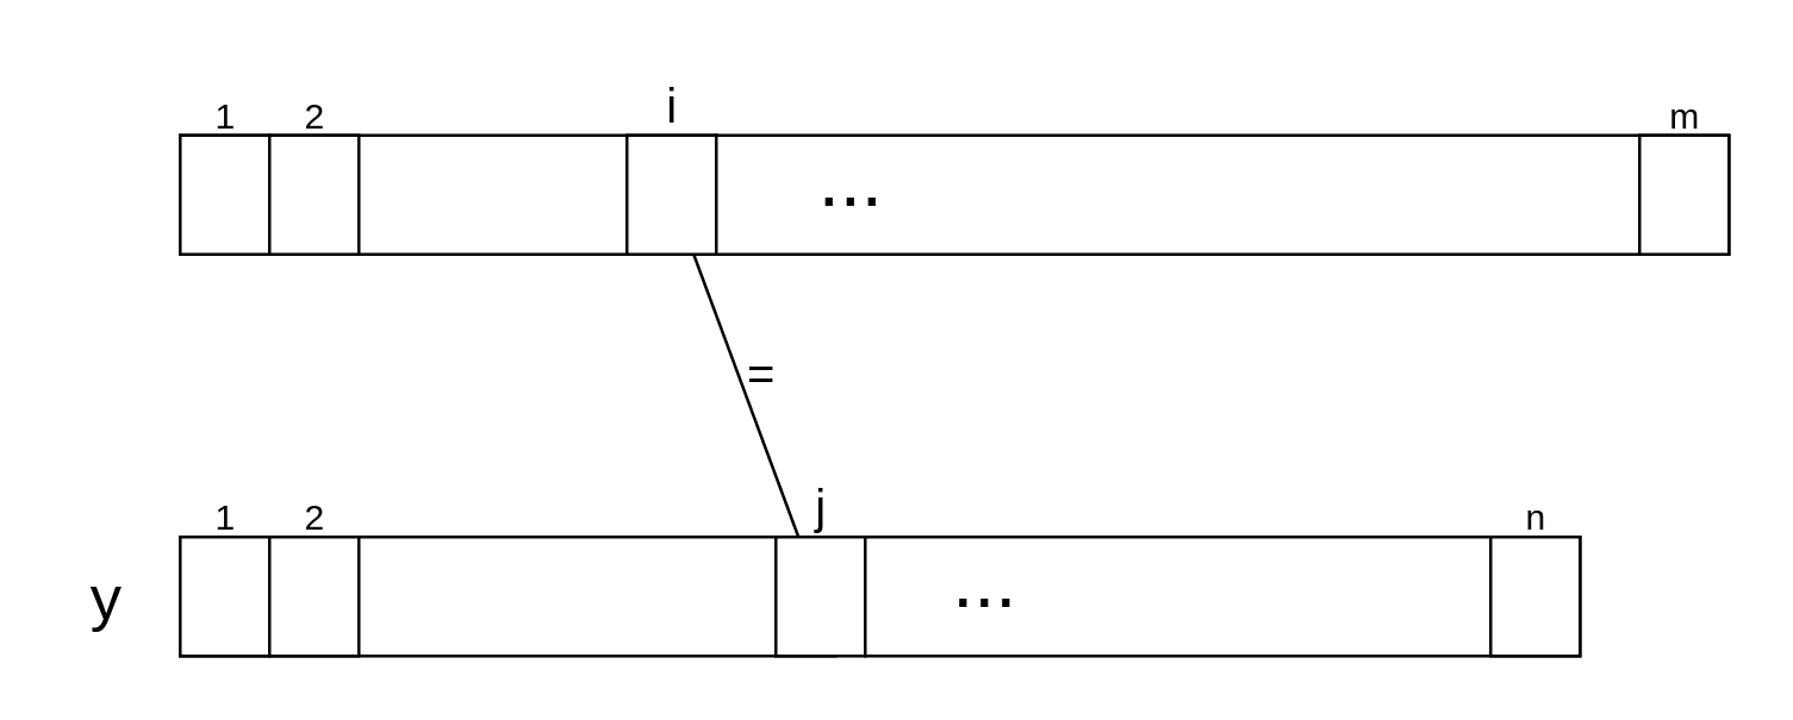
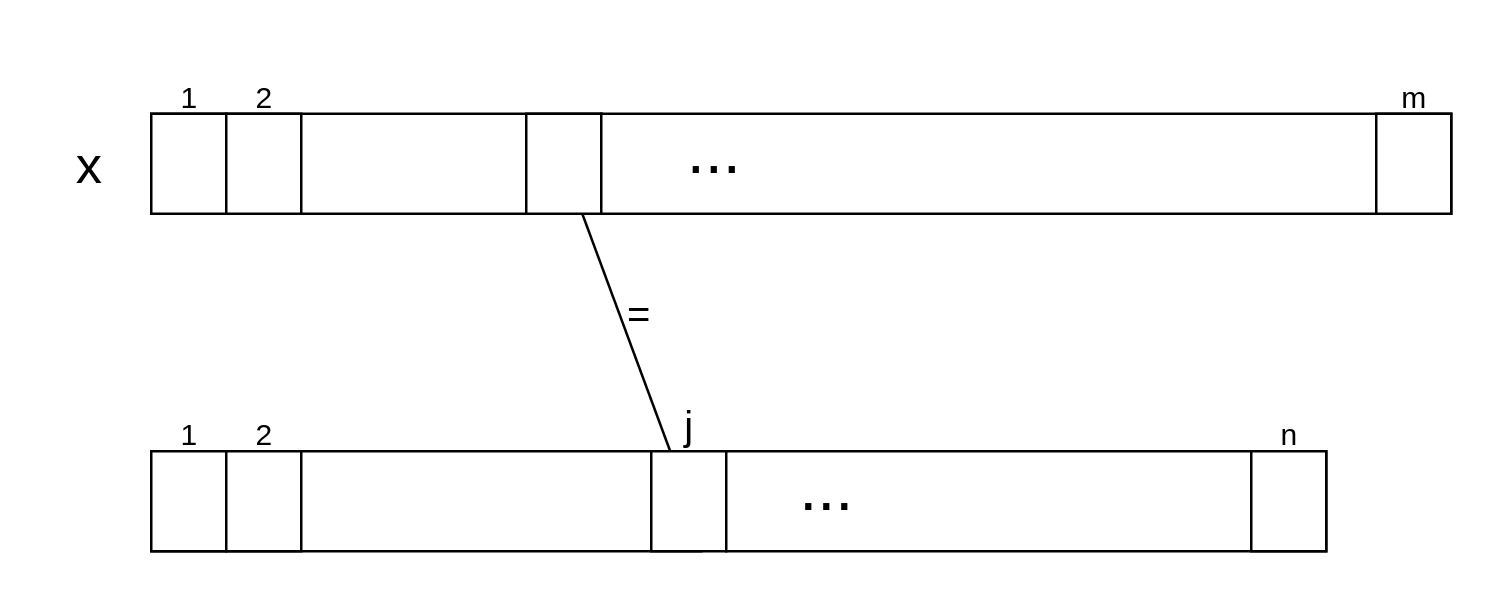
  <mxCell id="0" />
  <mxCell id="1" parent="0" />
  <mxCell id="2" value="" style="verticalLabelPosition=bottom;verticalAlign=top;html=1;shape=mxgraph.basic.rect;fillColor2=none;strokeWidth=1;size=20;indent=5;" vertex="1" parent="1"><mxGeometry x="60" y="45" width="180" height="40" as="geometry" /></mxCell>
  <mxCell id="3" value="" style="verticalLabelPosition=bottom;verticalAlign=top;html=1;shape=mxgraph.basic.rect;fillColor2=none;strokeWidth=1;size=20;indent=5;" vertex="1" parent="1"><mxGeometry x="60" y="45" width="30" height="40" as="geometry" /></mxCell>
  <mxCell id="4" value="" style="verticalLabelPosition=bottom;verticalAlign=top;html=1;shape=mxgraph.basic.rect;fillColor2=none;strokeWidth=1;size=20;indent=5;" vertex="1" parent="1"><mxGeometry x="90" y="45" width="30" height="40" as="geometry" /></mxCell>
  <mxCell id="5" style="rounded=0;orthogonalLoop=1;jettySize=auto;html=1;fontSize=16;endArrow=none;endFill=0;" edge="1" parent="1" source="6" target="18"><mxGeometry relative="1" as="geometry" /></mxCell>
  <mxCell id="6" value="" style="verticalLabelPosition=bottom;verticalAlign=top;html=1;shape=mxgraph.basic.rect;fillColor2=none;strokeWidth=1;size=20;indent=5;" vertex="1" parent="1"><mxGeometry x="210" y="45" width="30" height="40" as="geometry" /></mxCell>
  <mxCell id="7" value="" style="verticalLabelPosition=bottom;verticalAlign=top;html=1;shape=mxgraph.basic.rect;fillColor2=none;strokeWidth=1;size=20;indent=5;" vertex="1" parent="1"><mxGeometry x="240" y="45" width="340" height="40" as="geometry" /></mxCell>
  <mxCell id="8" value="..." style="text;html=1;align=center;verticalAlign=middle;resizable=0;points=[];autosize=1;strokeColor=none;fillColor=none;fontSize=26;" vertex="1" parent="1"><mxGeometry x="265" y="40" width="40" height="40" as="geometry" /></mxCell>
  <mxCell id="9" value="" style="verticalLabelPosition=bottom;verticalAlign=top;html=1;shape=mxgraph.basic.rect;fillColor2=none;strokeWidth=1;size=20;indent=5;" vertex="1" parent="1"><mxGeometry x="550" y="45" width="30" height="40" as="geometry" /></mxCell>
+ <mxCell id="10" value="x" style="text;html=1;align=center;verticalAlign=middle;resizable=0;points=[];autosize=1;strokeColor=none;fillColor=none;fontSize=21;" vertex="1" parent="1"><mxGeometry x="20" y="50" width="30" height="30" as="geometry" /></mxCell>
  <mxCell id="11" value="&lt;font style=&quot;font-size: 12px;&quot;&gt;1&lt;/font&gt;" style="text;html=1;align=center;verticalAlign=middle;resizable=0;points=[];autosize=1;strokeColor=none;fillColor=none;fontSize=21;" vertex="1" parent="1"><mxGeometry x="65" y="20" width="20" height="30" as="geometry" /></mxCell>
  <mxCell id="12" value="&lt;font style=&quot;font-size: 12px;&quot;&gt;2&lt;/font&gt;" style="text;html=1;align=center;verticalAlign=middle;resizable=0;points=[];autosize=1;strokeColor=none;fillColor=none;fontSize=21;" vertex="1" parent="1"><mxGeometry x="95" y="20" width="20" height="30" as="geometry" /></mxCell>
- <mxCell id="13" value="&lt;font style=&quot;font-size: 16px;&quot;&gt;i&lt;/font&gt;" style="text;html=1;align=center;verticalAlign=middle;resizable=0;points=[];autosize=1;strokeColor=none;fillColor=none;fontSize=16;" vertex="1" parent="1"><mxGeometry x="215" y="25" width="20" height="20" as="geometry" /></mxCell>
  <mxCell id="14" value="&lt;span style=&quot;font-size: 12px;&quot;&gt;m&lt;/span&gt;" style="text;html=1;align=center;verticalAlign=middle;resizable=0;points=[];autosize=1;strokeColor=none;fillColor=none;fontSize=21;" vertex="1" parent="1"><mxGeometry x="550" y="20" width="30" height="30" as="geometry" /></mxCell>
  <mxCell id="15" value="" style="verticalLabelPosition=bottom;verticalAlign=top;html=1;shape=mxgraph.basic.rect;fillColor2=none;strokeWidth=1;size=20;indent=5;" vertex="1" parent="1"><mxGeometry x="60" y="180" width="220" height="40" as="geometry" /></mxCell>
  <mxCell id="16" value="" style="verticalLabelPosition=bottom;verticalAlign=top;html=1;shape=mxgraph.basic.rect;fillColor2=none;strokeWidth=1;size=20;indent=5;" vertex="1" parent="1"><mxGeometry x="60" y="180" width="30" height="40" as="geometry" /></mxCell>
  <mxCell id="17" value="" style="verticalLabelPosition=bottom;verticalAlign=top;html=1;shape=mxgraph.basic.rect;fillColor2=none;strokeWidth=1;size=20;indent=5;" vertex="1" parent="1"><mxGeometry x="90" y="180" width="30" height="40" as="geometry" /></mxCell>
  <mxCell id="18" value="" style="verticalLabelPosition=bottom;verticalAlign=top;html=1;shape=mxgraph.basic.rect;fillColor2=none;strokeWidth=1;size=20;indent=5;" vertex="1" parent="1"><mxGeometry x="260" y="180" width="30" height="40" as="geometry" /></mxCell>
  <mxCell id="19" value="" style="verticalLabelPosition=bottom;verticalAlign=top;html=1;shape=mxgraph.basic.rect;fillColor2=none;strokeWidth=1;size=20;indent=5;" vertex="1" parent="1"><mxGeometry x="290" y="180" width="240" height="40" as="geometry" /></mxCell>
  <mxCell id="20" value="..." style="text;html=1;align=center;verticalAlign=middle;resizable=0;points=[];autosize=1;strokeColor=none;fillColor=none;fontSize=26;" vertex="1" parent="1"><mxGeometry x="310" y="175" width="40" height="40" as="geometry" /></mxCell>
  <mxCell id="21" value="" style="verticalLabelPosition=bottom;verticalAlign=top;html=1;shape=mxgraph.basic.rect;fillColor2=none;strokeWidth=1;size=20;indent=5;" vertex="1" parent="1"><mxGeometry x="500" y="180" width="30" height="40" as="geometry" /></mxCell>
- <mxCell id="22" value="y" style="text;html=1;align=center;verticalAlign=middle;resizable=0;points=[];autosize=1;strokeColor=none;fillColor=none;fontSize=21;" vertex="1" parent="1"><mxGeometry x="20" y="185" width="30" height="30" as="geometry" /></mxCell>
  <mxCell id="23" value="&lt;font style=&quot;font-size: 12px;&quot;&gt;1&lt;/font&gt;" style="text;html=1;align=center;verticalAlign=middle;resizable=0;points=[];autosize=1;strokeColor=none;fillColor=none;fontSize=21;" vertex="1" parent="1"><mxGeometry x="65" y="155" width="20" height="30" as="geometry" /></mxCell>
  <mxCell id="24" value="&lt;font style=&quot;font-size: 12px;&quot;&gt;2&lt;/font&gt;" style="text;html=1;align=center;verticalAlign=middle;resizable=0;points=[];autosize=1;strokeColor=none;fillColor=none;fontSize=21;" vertex="1" parent="1"><mxGeometry x="95" y="155" width="20" height="30" as="geometry" /></mxCell>
  <mxCell id="25" value="&lt;font style=&quot;font-size: 16px;&quot;&gt;j&lt;/font&gt;" style="text;html=1;align=center;verticalAlign=middle;resizable=0;points=[];autosize=1;strokeColor=none;fillColor=none;fontSize=16;" vertex="1" parent="1"><mxGeometry x="265" y="160" width="20" height="20" as="geometry" /></mxCell>
  <mxCell id="26" value="&lt;span style=&quot;font-size: 12px;&quot;&gt;n&lt;/span&gt;" style="text;html=1;align=center;verticalAlign=middle;resizable=0;points=[];autosize=1;strokeColor=none;fillColor=none;fontSize=21;" vertex="1" parent="1"><mxGeometry x="505" y="155" width="20" height="30" as="geometry" /></mxCell>
  <mxCell id="27" value="=" style="text;html=1;align=center;verticalAlign=middle;resizable=0;points=[];autosize=1;strokeColor=none;fillColor=none;fontSize=16;" vertex="1" parent="1"><mxGeometry x="245" y="115" width="20" height="20" as="geometry" /></mxCell>
